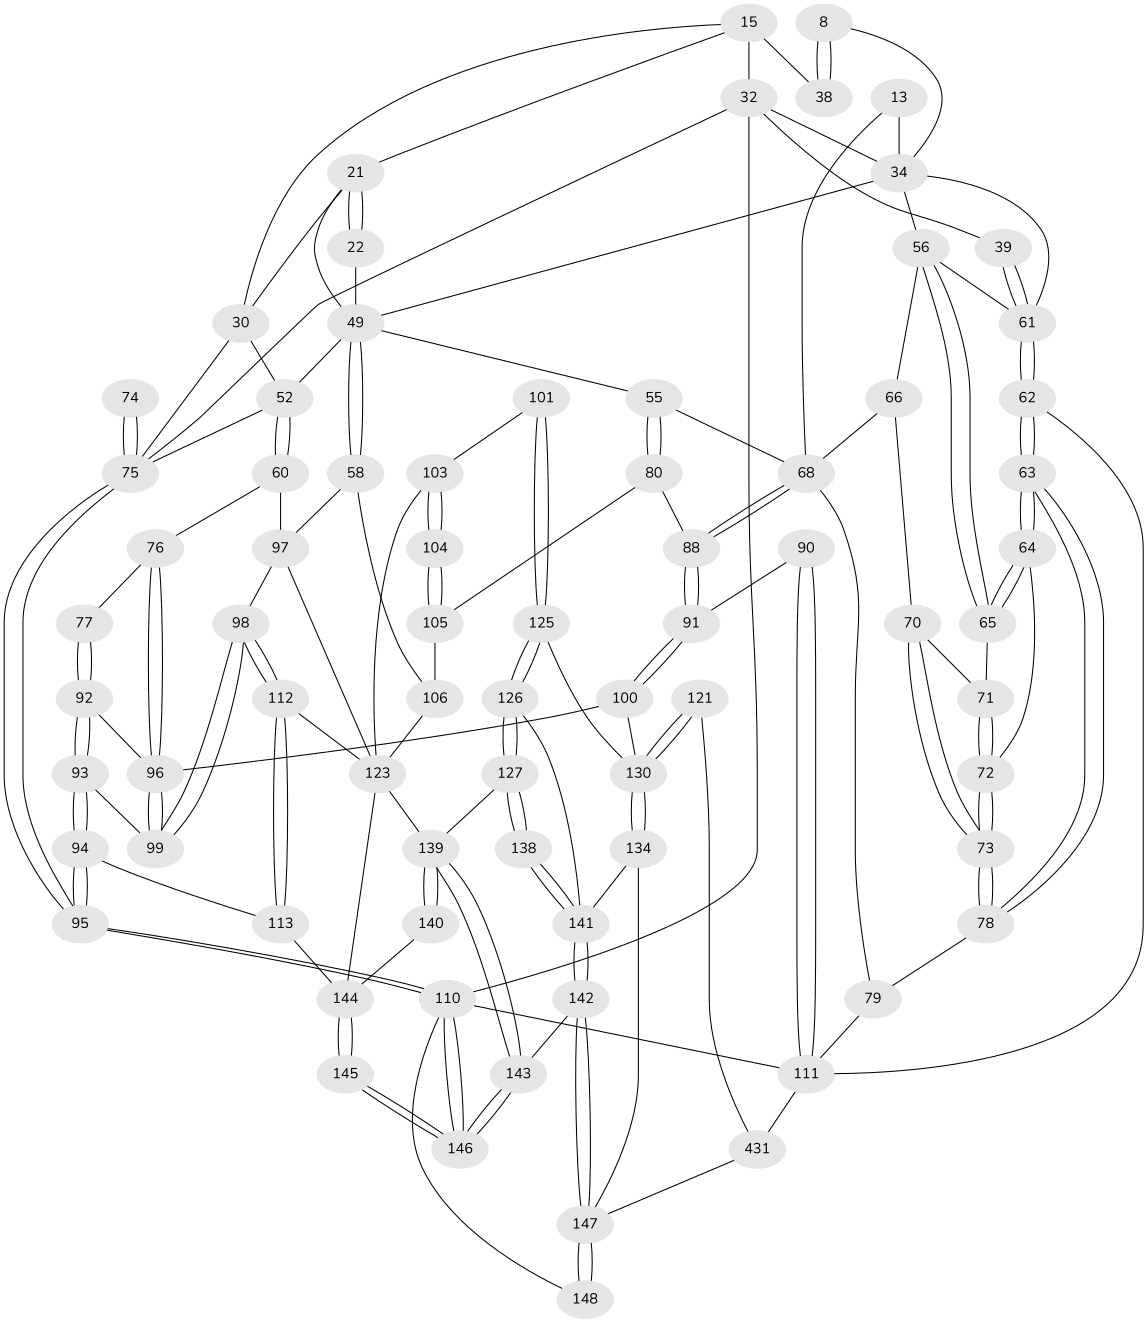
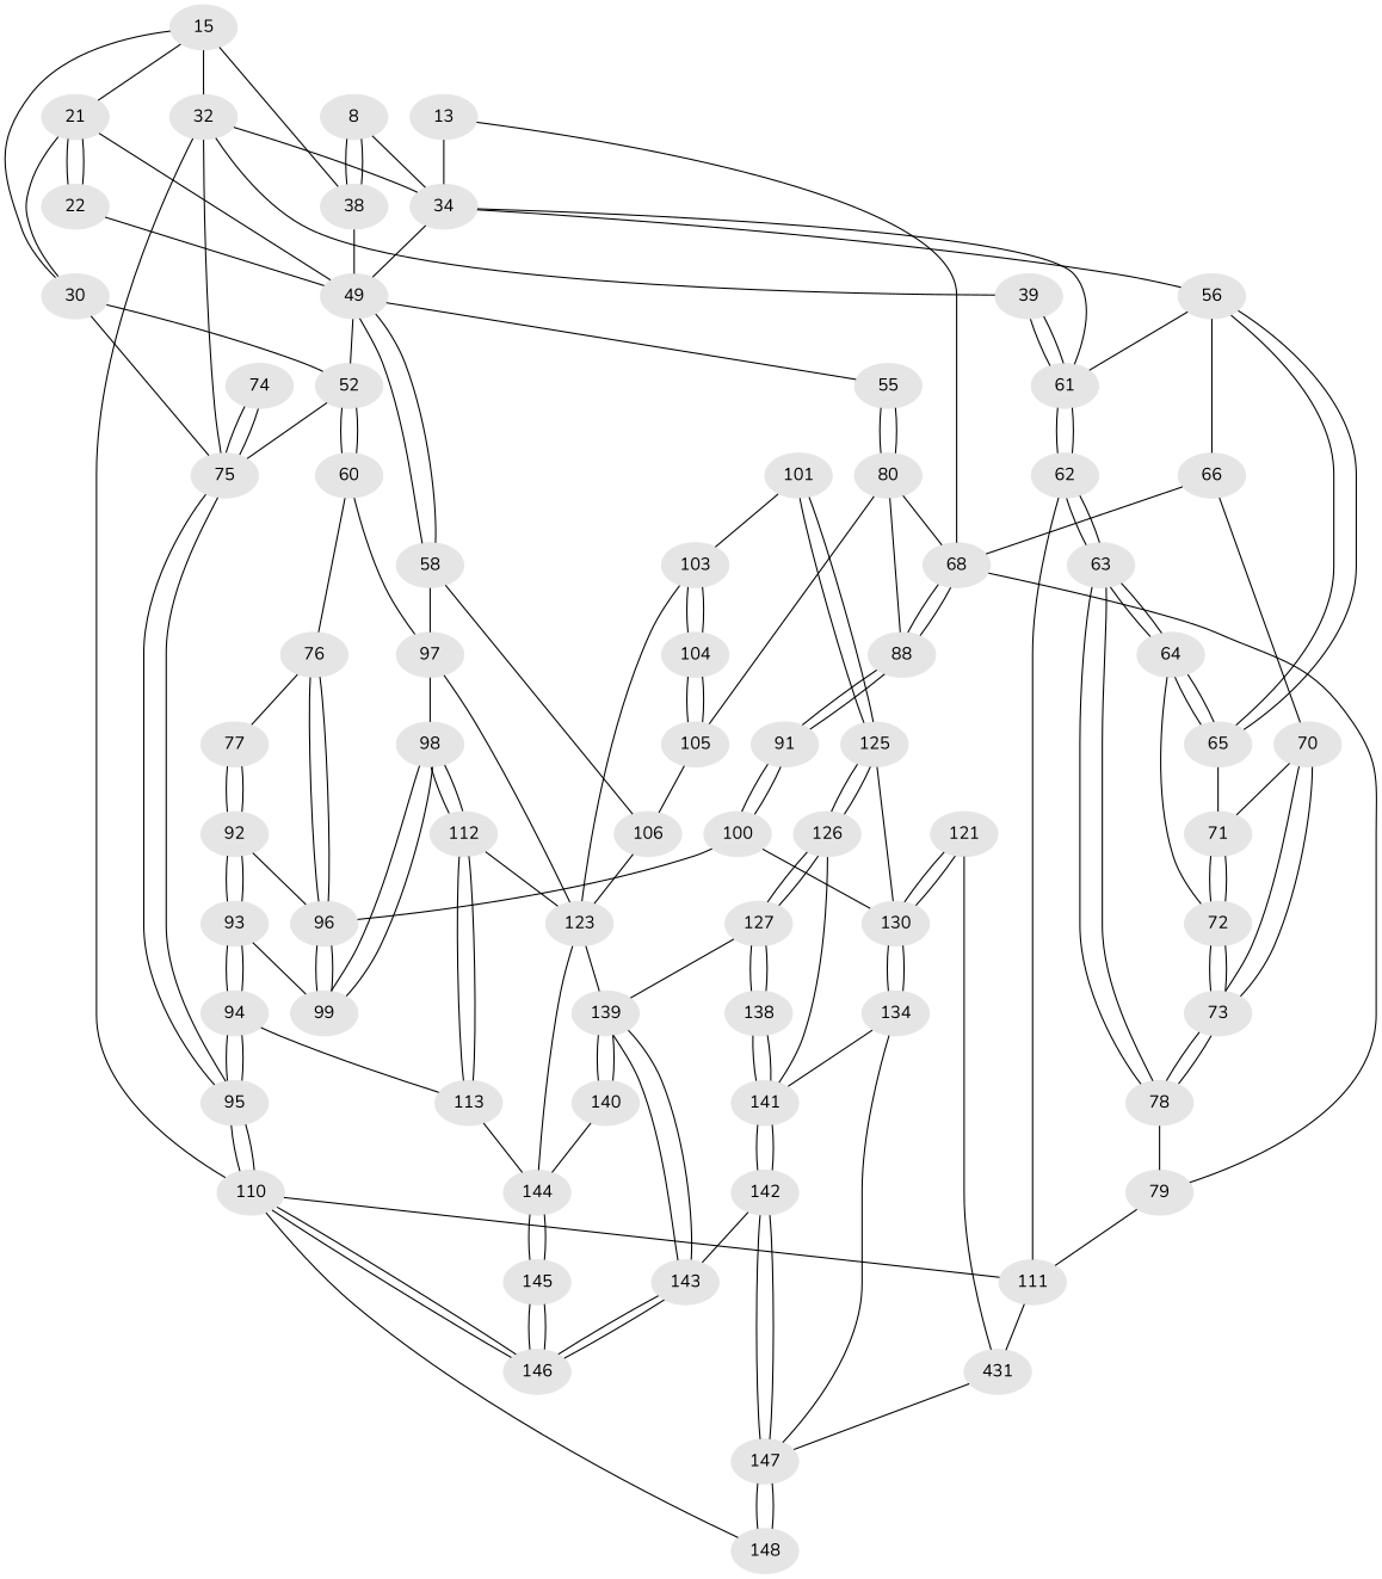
  graph {
    fontname=Nunito
    node [color=gray90 fontname=Nunito style=filled]
    edge [fontname=Nunito]
    34 [super="+33+31+14"]
    8
    38 [super="+23+20+9"]
    49 [super="+45+37"]
    56 [super="+42+43"]
    61 [super="+41+40"]
    13 [super="+12"]
    68 [super="+54+67"]
    79
    88
    15 [super="+10"]
    21 [super="+16+17"]
    30 [super="+25"]
    32 [super="+4"]
    22
    52 [super="+36+29+35"]
    75 [super="+51+53"]
    39
    110 [super="+84"]
    55
    58
    60
    95
    111 [super="+87+89"]
    146
    148
    65
    66 [super="+47+46+57"]
    62
    80
    97 [super="+59"]
    106 [super="+83"]
    76
    105 [super="+82"]
    71
    70 [super="+69"]
    98
    123 [super="+118"]
    77
    96
    63
    64
    78
    n44 [label=431 super="+120"]
    72
    73
    91
    74
    92
    99
    93
    100
-   90
    130 [super="+124+122"]
    94
    113
    144 [super="+119+116"]
    112
    139 [super="+128+129+135"]
    103 [super="+102"]
    101
    125
    134
    104
    126
    147 [super="+133+132"]
    145
    121
    140
    143
    127
    141 [super="+136+137"]
    138
    142
    34 -- 49
    34 -- 56
    34 -- 61
    8 -- 34
    8 -- 38 [weight=2]
    8 -- 38
+   38 -- 49 [weight=2]
    49 -- 52 [weight=2]
    49 -- 55
    49 -- 58
    49 -- 58
    56 -- 61
    56 -- 65
    56 -- 65
    56 -- 66 [weight=2]
    61 -- 62
    61 -- 62
    13 -- 34 [weight=3]
    13 -- 68
    68 -- 79
    68 -- 88
    68 -- 88
    79 -- 111
    88 -- 91
    88 -- 91
    15 -- 38 [weight=2]
    15 -- 21
    15 -- 30
    15 -- 32
    21 -- 49
    21 -- 30
    21 -- 22 [weight=2]
    21 -- 22
    30 -- 52 [weight=3]
    30 -- 75
    32 -- 34 [weight=2]
    32 -- 75
    32 -- 39
    32 -- 110 [weight=2]
    22 -- 49
    52 -- 75
    52 -- 60
    52 -- 60
    75 -- 95
    75 -- 95
    39 -- 61 [weight=2]
    39 -- 61
    110 -- 111
    110 -- 146
    110 -- 146
    110 -- 148
-   55 -- 68
+   80 -- 68
    55 -- 80
    55 -- 80
    58 -- 97
    58 -- 106
    60 -- 97
    60 -- 76
    95 -- 110
    95 -- 110
    111 -- n44 [weight=2]
    65 -- 71
    66 -- 68 [weight=2]
    66 -- 70 [weight=2]
    62 -- 111
    62 -- 63
    62 -- 63
    80 -- 88
    80 -- 105
    97 -- 98
    97 -- 123
    106 -- 123
    76 -- 77
    76 -- 96
    76 -- 96
    105 -- 106 [weight=2]
    71 -- 72
    71 -- 72
    70 -- 71
    70 -- 73
    70 -- 73
    98 -- 99
    98 -- 99
    98 -- 112
    98 -- 112
    123 -- 144 [weight=2]
    123 -- 139 [weight=2]
    77 -- 92
    77 -- 92
    96 -- 99
    96 -- 99
    63 -- 64
    63 -- 64
    63 -- 78
    63 -- 78
    64 -- 65
    64 -- 65
    64 -- 72
    78 -- 79
    n44 -- 147
    72 -- 73
    72 -- 73
    73 -- 78
    73 -- 78
    91 -- 100
    91 -- 100
    74 -- 75 [weight=2]
    74 -- 75
    92 -- 96
    92 -- 93
    92 -- 93
    93 -- 99
    93 -- 94
    93 -- 94
    100 -- 96
    100 -- 130
-   90 -- 111 [weight=2]
-   90 -- 111
-   90 -- 91
    130 -- 134
    130 -- 134
    94 -- 95
    94 -- 95
    94 -- 113
    113 -- 144
    144 -- 145 [weight=2]
    144 -- 145
    112 -- 123
    112 -- 113
    112 -- 113
    139 -- 140 [weight=2]
    139 -- 140
    139 -- 143
    139 -- 143
    103 -- 123 [weight=2]
    103 -- 104
    103 -- 104
    101 -- 103
    101 -- 125
    101 -- 125
    125 -- 130
    125 -- 126
    125 -- 126
    134 -- 147
    134 -- 141
    104 -- 105 [weight=2]
    104 -- 105
    126 -- 127
    126 -- 127
    126 -- 141
    147 -- 148 [weight=2]
    147 -- 148
    145 -- 146
    145 -- 146
    121 -- n44
    121 -- 130 [weight=2]
    121 -- 130
    140 -- 144
    143 -- 146
    143 -- 146
    127 -- 139
    127 -- 138
    127 -- 138
    141 -- 142
    141 -- 142
    138 -- 141 [weight=2]
    138 -- 141
    142 -- 147
    142 -- 147
    142 -- 143
  }
